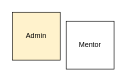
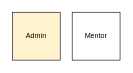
  <mxCell id="0" />
  <mxCell id="1" parent="0" />
  <mxCell id="2" value="Admin" style="whiteSpace=wrap;html=1;aspect=fixed;fillColor=#fff2cc;" vertex="1" parent="1"><mxGeometry x="20" y="20" width="80" height="80" as="geometry" /></mxCell>
- <mxCell id="3" value="Mentor" style="whiteSpace=wrap;html=1;aspect=fixed;" vertex="1" parent="1"><mxGeometry x="110" y="35" width="80" height="80" as="geometry" /></mxCell>
+ <mxCell id="3" value="Mentor" style="whiteSpace=wrap;html=1;aspect=fixed;" vertex="1" parent="1"><mxGeometry x="120" y="20" width="80" height="80" as="geometry" /></mxCell>
